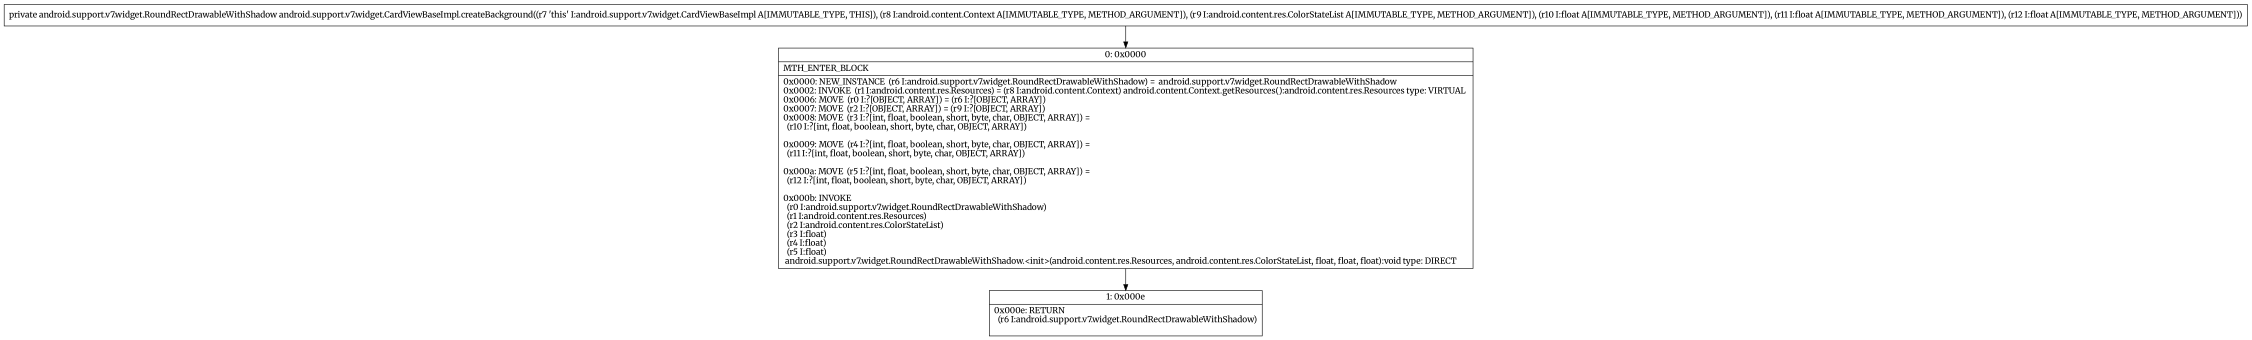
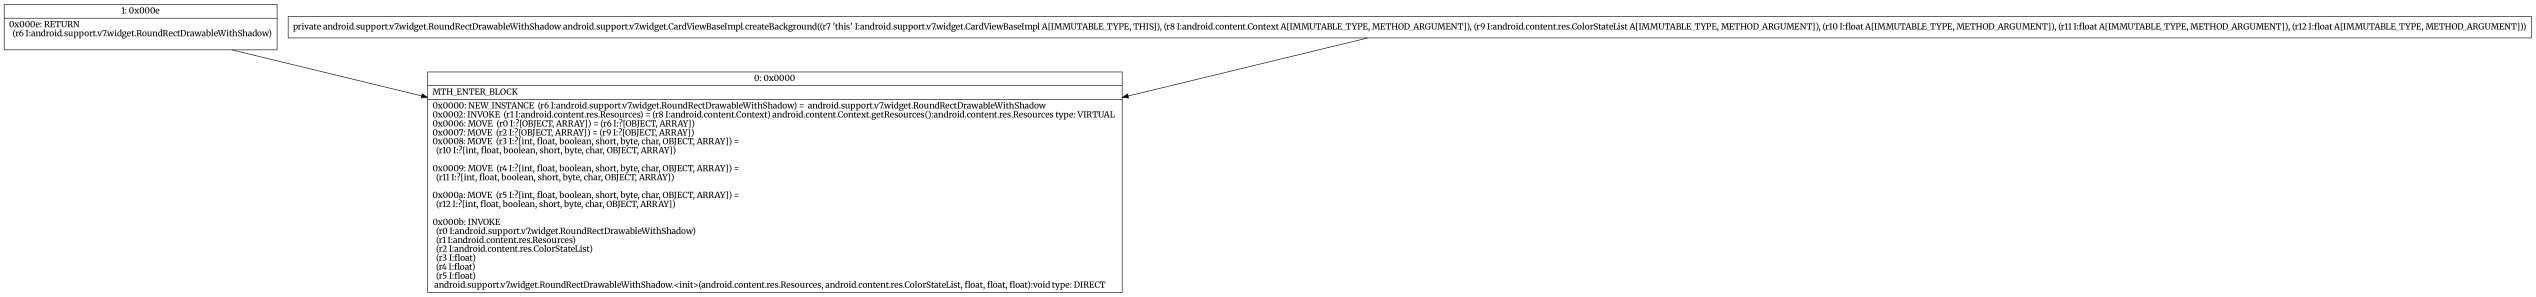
  digraph {
    fontname=Merriweather
    node [shape=record fontname=Merriweather]
    edge [fontname=Merriweather]
    n1 [label="{0\:\ 0x0000|MTH_ENTER_BLOCK\l|0x0000: NEW_INSTANCE  (r6 I:android.support.v7.widget.RoundRectDrawableWithShadow) =  android.support.v7.widget.RoundRectDrawableWithShadow \l0x0002: INVOKE  (r1 I:android.content.res.Resources) = (r8 I:android.content.Context) android.content.Context.getResources():android.content.res.Resources type: VIRTUAL \l0x0006: MOVE  (r0 I:?[OBJECT, ARRAY]) = (r6 I:?[OBJECT, ARRAY]) \l0x0007: MOVE  (r2 I:?[OBJECT, ARRAY]) = (r9 I:?[OBJECT, ARRAY]) \l0x0008: MOVE  (r3 I:?[int, float, boolean, short, byte, char, OBJECT, ARRAY]) = \l  (r10 I:?[int, float, boolean, short, byte, char, OBJECT, ARRAY])\l \l0x0009: MOVE  (r4 I:?[int, float, boolean, short, byte, char, OBJECT, ARRAY]) = \l  (r11 I:?[int, float, boolean, short, byte, char, OBJECT, ARRAY])\l \l0x000a: MOVE  (r5 I:?[int, float, boolean, short, byte, char, OBJECT, ARRAY]) = \l  (r12 I:?[int, float, boolean, short, byte, char, OBJECT, ARRAY])\l \l0x000b: INVOKE  \l  (r0 I:android.support.v7.widget.RoundRectDrawableWithShadow)\l  (r1 I:android.content.res.Resources)\l  (r2 I:android.content.res.ColorStateList)\l  (r3 I:float)\l  (r4 I:float)\l  (r5 I:float)\l android.support.v7.widget.RoundRectDrawableWithShadow.\<init\>(android.content.res.Resources, android.content.res.ColorStateList, float, float, float):void type: DIRECT \l}"]
    n2 [label="{1\:\ 0x000e|0x000e: RETURN  \l  (r6 I:android.support.v7.widget.RoundRectDrawableWithShadow)\l \l}"]
    n3 [label="{private android.support.v7.widget.RoundRectDrawableWithShadow android.support.v7.widget.CardViewBaseImpl.createBackground((r7 'this' I:android.support.v7.widget.CardViewBaseImpl A[IMMUTABLE_TYPE, THIS]), (r8 I:android.content.Context A[IMMUTABLE_TYPE, METHOD_ARGUMENT]), (r9 I:android.content.res.ColorStateList A[IMMUTABLE_TYPE, METHOD_ARGUMENT]), (r10 I:float A[IMMUTABLE_TYPE, METHOD_ARGUMENT]), (r11 I:float A[IMMUTABLE_TYPE, METHOD_ARGUMENT]), (r12 I:float A[IMMUTABLE_TYPE, METHOD_ARGUMENT])) }"]
-   n1 -> n2
+   n2 -> n1
    n3 -> n1
  }
